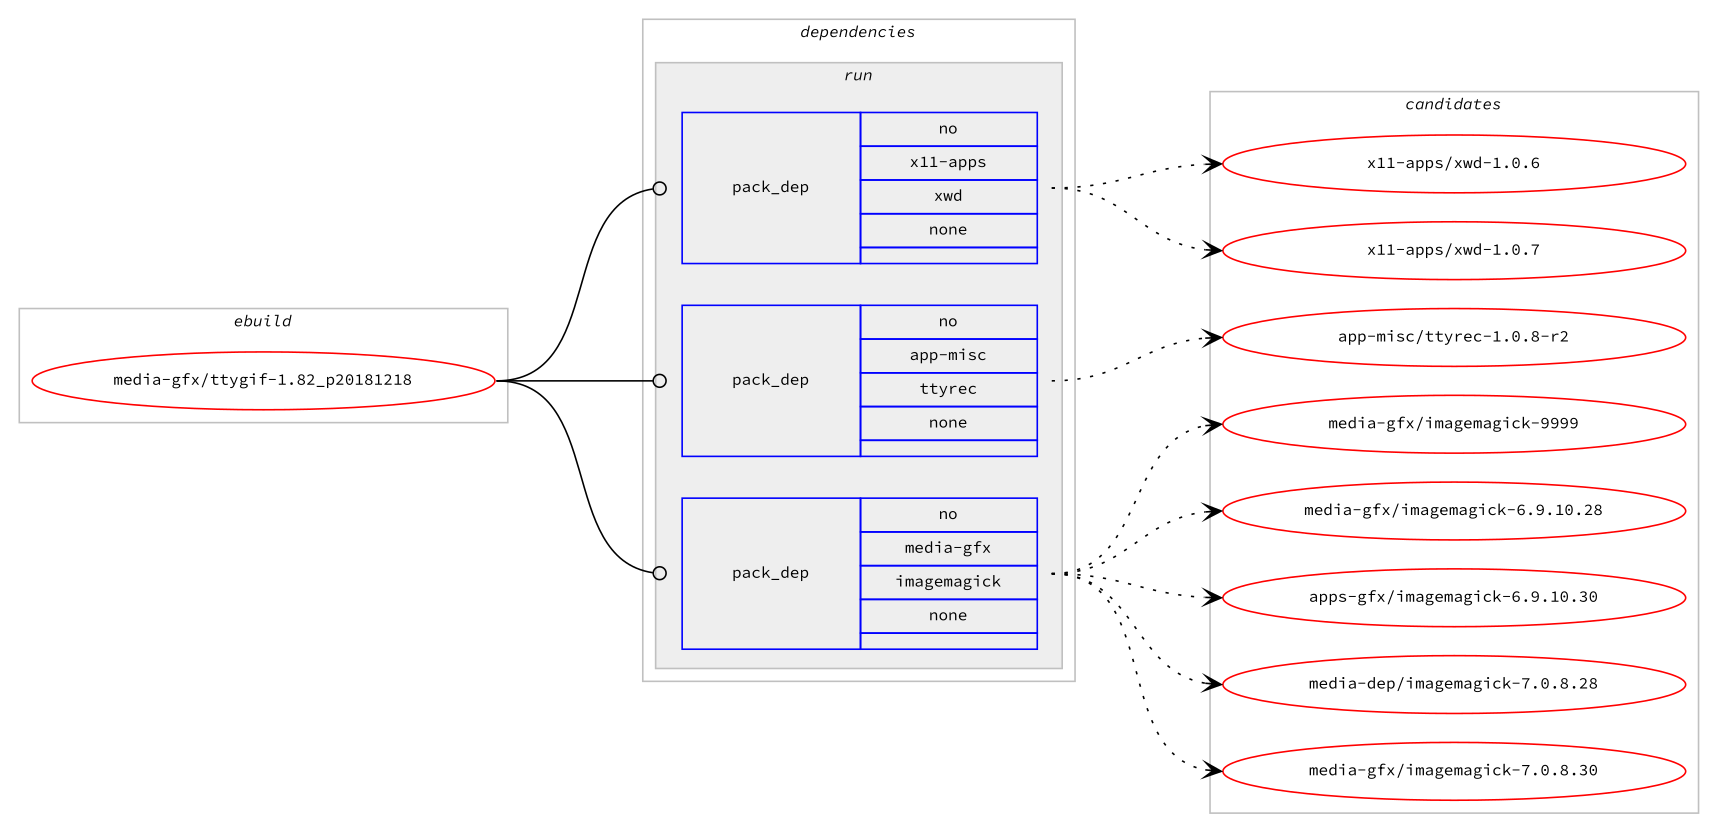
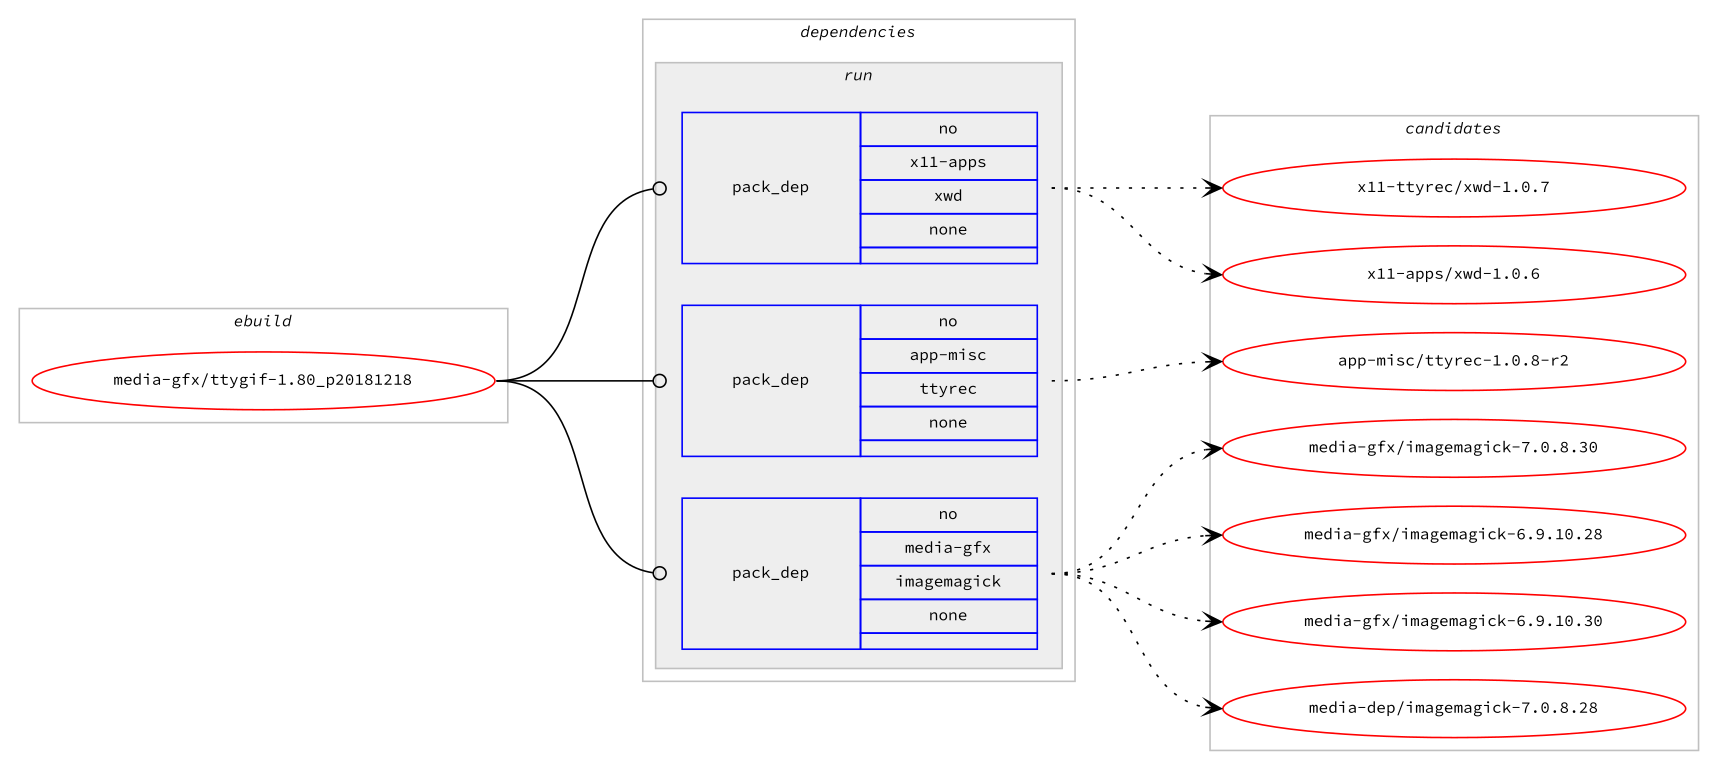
  digraph {
    compound=true
    concentrate=true
    fontname="Source Code Pro"
    fontsize=10
    newrank=true
    rankdir=LR
    ranksep=1.5
    node [color=red fontname="Source Code Pro" fontsize=10]
    edge [arrowhead=vee fontname="Source Code Pro" headport=w style=dotted tailport=e weight=100]
-   n1 [label="media-gfx/ttygif-1.82_p20181218" width=4]
+   n1 [label="media-gfx/ttygif-1.80_p20181218" width=4]
    n2 [color=blue label=<<TABLE BORDER="0" CELLBORDER="1" CELLSPACING="0" CELLPADDING="4" WIDTH="220"><TR><TD ROWSPAN="6" CELLPADDING="30">pack_dep</TD></TR><TR><TD WIDTH="110">no</TD></TR><TR><TD>x11-apps</TD></TR><TR><TD>xwd</TD></TR><TR><TD>none</TD></TR><TR><TD></TD></TR></TABLE>> shape=none]
    n3 [color=blue label=<<TABLE BORDER="0" CELLBORDER="1" CELLSPACING="0" CELLPADDING="4" WIDTH="220"><TR><TD ROWSPAN="6" CELLPADDING="30">pack_dep</TD></TR><TR><TD WIDTH="110">no</TD></TR><TR><TD>app-misc</TD></TR><TR><TD>ttyrec</TD></TR><TR><TD>none</TD></TR><TR><TD></TD></TR></TABLE>> shape=none]
    n4 [color=blue label=<<TABLE BORDER="0" CELLBORDER="1" CELLSPACING="0" CELLPADDING="4" WIDTH="220"><TR><TD ROWSPAN="6" CELLPADDING="30">pack_dep</TD></TR><TR><TD WIDTH="110">no</TD></TR><TR><TD>media-gfx</TD></TR><TR><TD>imagemagick</TD></TR><TR><TD>none</TD></TR><TR><TD></TD></TR></TABLE>> shape=none]
    n5 [label="app-misc/ttyrec-1.0.8-r2" width=4]
    n6 [label="media-gfx/imagemagick-6.9.10.28" width=4]
-   n7 [label="apps-gfx/imagemagick-6.9.10.30" width=4]
+   n7 [label="media-gfx/imagemagick-6.9.10.30" width=4]
    n8 [label="media-dep/imagemagick-7.0.8.28" width=4]
    n9 [label="media-gfx/imagemagick-7.0.8.30" width=4]
-   n10 [label="media-gfx/imagemagick-9999" width=4]
    n11 [label="x11-apps/xwd-1.0.6" width=4]
-   n12 [label="x11-apps/xwd-1.0.7" width=4]
+   n12 [label="x11-ttyrec/xwd-1.0.7" width=4]
    subgraph cluster_1 {
      color=gray
      label=<<i>ebuild</i>>
      rank=same
      n1
    }
    subgraph cluster_2 {
      color=gray
      label=<<i>dependencies</i>>
      subgraph cluster_3 {
        color=gray
        fillcolor="#eeeeee"
        label=<<i>compile</i>>
        style=filled
      }
      subgraph cluster_4 {
        color=gray
        fillcolor="#eeeeee"
        label=<<i>compile and run</i>>
        style=filled
      }
      subgraph cluster_5 {
        color=gray
        fillcolor="#eeeeee"
        label=<<i>run</i>>
        style=filled
        subgraph sub_6 {
          color=gray
          fillcolor="#eeeeee"
          label=<<i>run</i>>
          style=filled
          n2
        }
        subgraph sub_7 {
          color=gray
          fillcolor="#eeeeee"
          label=<<i>run</i>>
          style=filled
          n3
        }
        subgraph sub_8 {
          color=gray
          fillcolor="#eeeeee"
          label=<<i>run</i>>
          style=filled
          n4
        }
      }
    }
    subgraph cluster_9 {
      color=gray
      label=<<i>candidates</i>>
      rank=same
      subgraph sub_10 {
        color=black
        label=<<i>candidates</i>>
        nodesep=1
        rank=same
        n5
      }
      subgraph sub_11 {
        color=black
        label=<<i>candidates</i>>
        nodesep=1
        rank=same
        n6
        n7
        n8
        n9
-       n10
      }
      subgraph sub_12 {
        color=black
        label=<<i>candidates</i>>
        nodesep=1
        rank=same
        n11
        n12
      }
    }
    n1 -> n2 [arrowhead=odot style=solid weight=20]
    n1 -> n3 [arrowhead=odot style=solid weight=20]
    n1 -> n4 [arrowhead=odot style=solid weight=20]
    n2 -> n11
    n2 -> n12
    n3 -> n5
    n4 -> n6
    n4 -> n7
    n4 -> n8
    n4 -> n9
-   n4 -> n10
  }
